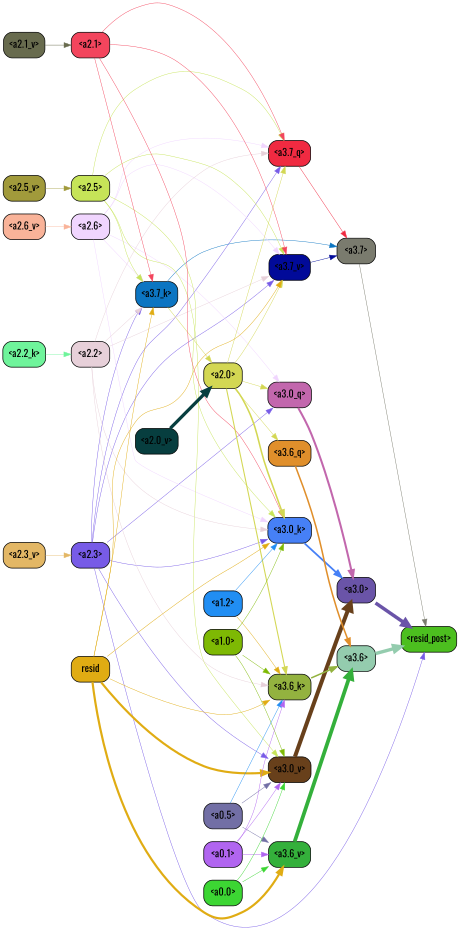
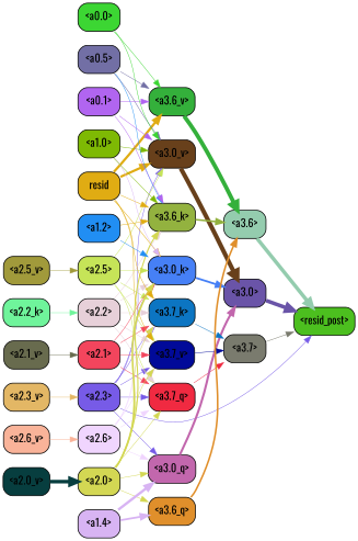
  strict digraph {
    fontname=Oswald
    rankdir=LR
    splines=true
    node [color=black fontname=Oswald shape=box style="filled, rounded"]
    edge [color="#775be7" fontname=Oswald penwidth=0.6]
    "<a3.7>" [fillcolor="#7a7b6e"]
    "<resid_post>" [fillcolor="#4cbf1f"]
    "<a3.6>" [fillcolor="#94ccae"]
    "<a3.0>" [fillcolor="#6a54a8"]
    "<a2.3>" [fillcolor="#775be7"]
    "<a3.7_q>" [fillcolor="#f02a41"]
    "<a3.0_q>" [fillcolor="#c267ad"]
    "<a3.7_k>" [fillcolor="#0c75c2"]
    "<a3.0_k>" [fillcolor="#4680f6"]
    "<a3.7_v>" [fillcolor="#010a99"]
    "<a3.0_v>" [fillcolor="#68401b"]
    "<a3.6_q>" [fillcolor="#e08f2b"]
    "<a3.6_k>" [fillcolor="#93b23f"]
    "<a3.6_v>" [fillcolor="#34b03b"]
    "<a2.6>" [fillcolor="#f0d5fe"]
    "<a2.5>" [fillcolor="#c6e458"]
    "<a2.2>" [fillcolor="#e7d0d9"]
    "<a2.1>" [fillcolor="#f3455d"]
    "<a2.0>" [fillcolor="#d3d753"]
+   "<a1.4>" [fillcolor="#d8b4f3"]
    n21 [fillcolor="#e0ac13" label=resid]
    "<a1.2>" [fillcolor="#218ef3"]
    "<a1.0>" [fillcolor="#7eb904"]
    "<a0.5>" [fillcolor="#726fa5"]
    "<a0.1>" [fillcolor="#b165f0"]
    "<a0.0>" [fillcolor="#3cd633"]
    "<a2.2_k>" [fillcolor="#6ff49b"]
    "<a2.6_v>" [fillcolor="#f9b399"]
    "<a2.5_v>" [fillcolor="#a19a3b"]
    "<a2.3_v>" [fillcolor="#e3b765"]
    "<a2.1_v>" [fillcolor="#686b4e"]
    "<a2.0_v>" [fillcolor="#073e3f"]
    "<a3.7>" -> "<resid_post>" [color="#7a7b6e"]
    "<a3.6>" -> "<resid_post>" [color="#94ccae" penwidth=4.7534414529800415]
    "<a3.0>" -> "<resid_post>" [color="#6a54a8" penwidth=4.898576855659485]
    "<a2.3>" -> "<resid_post>"
    "<a2.3>" -> "<a3.7_q>"
    "<a2.3>" -> "<a3.0_q>"
    "<a2.3>" -> "<a3.7_k>"
    "<a2.3>" -> "<a3.0_k>"
    "<a2.3>" -> "<a3.7_v>"
    "<a2.3>" -> "<a3.0_v>"
    "<a3.7_q>" -> "<a3.7>" [color="#f02a41"]
    "<a3.0_q>" -> "<a3.0>" [color="#c267ad" penwidth=2.870753765106201]
    "<a3.7_k>" -> "<a3.7>" [color="#0c75c2"]
    "<a3.0_k>" -> "<a3.0>" [color="#4680f6" penwidth=2.520303964614868]
    "<a3.7_v>" -> "<a3.7>" [color="#010a99"]
    "<a3.0_v>" -> "<a3.0>" [color="#68401b" penwidth=5.680712580680847]
    "<a3.6_q>" -> "<a3.6>" [color="#e08f2b" penwidth=2.160832464694977]
    "<a3.6_k>" -> "<a3.6>" [color="#93b23f" penwidth=2.13908451795578]
    "<a3.6_v>" -> "<a3.6>" [color="#34b03b" penwidth=5.297133803367615]
    "<a2.6>" -> "<a3.7_q>" [color="#f0d5fe"]
    "<a2.6>" -> "<a3.0_q>" [color="#f0d5fe"]
    "<a2.6>" -> "<a3.7_k>" [color="#f0d5fe"]
    "<a2.6>" -> "<a3.0_k>" [color="#f0d5fe"]
    "<a2.6>" -> "<a3.7_v>" [color="#f0d5fe"]
    "<a2.5>" -> "<a3.7_q>" [color="#c6e458"]
    "<a2.5>" -> "<a3.7_k>" [color="#c6e458"]
    "<a2.5>" -> "<a3.0_k>" [color="#c6e458"]
    "<a2.5>" -> "<a3.7_v>" [color="#c6e458"]
    "<a2.5>" -> "<a3.0_v>" [color="#c6e458"]
    "<a2.2>" -> "<a3.7_q>" [color="#e7d0d9"]
    "<a2.2>" -> "<a3.7_k>" [color="#e7d0d9"]
    "<a2.2>" -> "<a3.0_k>" [color="#e7d0d9"]
    "<a2.2>" -> "<a3.7_v>" [color="#e7d0d9"]
    "<a2.2>" -> "<a3.6_k>" [color="#e7d0d9"]
    "<a2.1>" -> "<a3.7_q>" [color="#f3455d"]
    "<a2.1>" -> "<a3.7_k>" [color="#f3455d"]
    "<a2.1>" -> "<a3.0_k>" [color="#f3455d"]
    "<a2.1>" -> "<a3.7_v>" [color="#f3455d"]
    "<a2.0>" -> "<a3.7_q>" [color="#d3d753"]
    "<a2.0>" -> "<a3.0_q>" [color="#d3d753"]
-   "<a3.7_k>" -> "<a2.0>" [color="#d3d753"]
+   "<a2.0>" -> "<a3.7_k>" [color="#d3d753"]
    "<a2.0>" -> "<a3.0_k>" [color="#d3d753" penwidth=2.18752121925354]
    "<a2.0>" -> "<a3.7_v>" [color="#d3d753"]
    "<a2.0>" -> "<a3.6_q>" [color="#d3d753"]
    "<a2.0>" -> "<a3.6_k>" [color="#d3d753" penwidth=1.4957321882247925]
+   "<a1.4>" -> "<a3.0_q>" [color="#d8b4f3" penwidth=3.299744725227356]
+   "<a1.4>" -> "<a3.6_q>" [color="#d8b4f3" penwidth=2.4829938411712646]
    n21 -> "<a3.7_k>" [color="#e0ac13"]
    n21 -> "<a3.0_k>" [color="#e0ac13" penwidth=0.6394047290086746]
    n21 -> "<a3.7_v>" [color="#e0ac13"]
    n21 -> "<a3.0_v>" [color="#e0ac13" penwidth=3.0212591886520386]
    n21 -> "<a3.6_k>" [color="#e0ac13"]
    n21 -> "<a3.6_v>" [color="#e0ac13" penwidth=3.067279100418091]
    "<a1.2>" -> "<a3.0_k>" [color="#218ef3"]
    "<a1.2>" -> "<a3.6_k>" [color="#e0ac13"]
-   "<a1.0>" -> "<a3.0_k>" [color="#7eb904"]
+   "<a1.0>" -> "<a3.0_k>" [color="#d8b4f3"]
    "<a1.0>" -> "<a3.0_v>" [color="#7eb904"]
    "<a1.0>" -> "<a3.6_k>" [color="#7eb904"]
    "<a0.5>" -> "<a3.0_v>" [color="#726fa5" penwidth=0.648682102560997]
    "<a0.5>" -> "<a3.6_k>" [color="#218ef3"]
    "<a0.5>" -> "<a3.6_v>" [color="#726fa5"]
    "<a0.1>" -> "<a3.0_v>" [color="#b165f0"]
    "<a0.1>" -> "<a3.6_k>" [color="#b165f0"]
    "<a0.1>" -> "<a3.6_v>" [color="#b165f0"]
    "<a0.0>" -> "<a3.0_v>" [color="#3cd633"]
    "<a0.0>" -> "<a3.6_v>" [color="#3cd633"]
    "<a2.2_k>" -> "<a2.2>" [color="#6ff49b"]
    "<a2.6_v>" -> "<a2.6>" [color="#f9b399"]
    "<a2.5_v>" -> "<a2.5>" [color="#a19a3b"]
    "<a2.3_v>" -> "<a2.3>" [color="#e3b765"]
    "<a2.1_v>" -> "<a2.1>" [color="#686b4e"]
    "<a2.0_v>" -> "<a2.0>" [color="#073e3f" penwidth=4.5695202350616455]
  }
